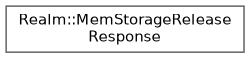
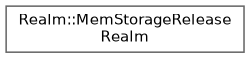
  digraph {
    rankdir=LR
-   n1 [color=grey40 fillcolor=white fontname=Helvetica fontsize=10 height=0.2 label="Realm::MemStorageRelease\lResponse" shape=box style=filled width=0.4]
+   n1 [color=grey40 fillcolor=white fontname=Helvetica fontsize=10 height=0.2 label="Realm::MemStorageRelease\lRealm" shape=box style=filled width=0.4]
  }
